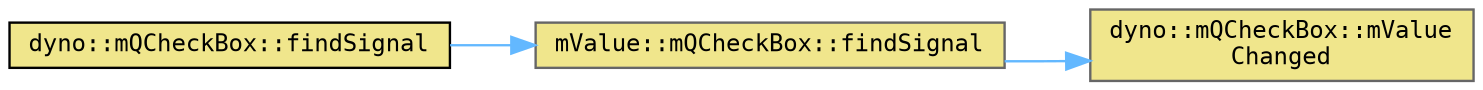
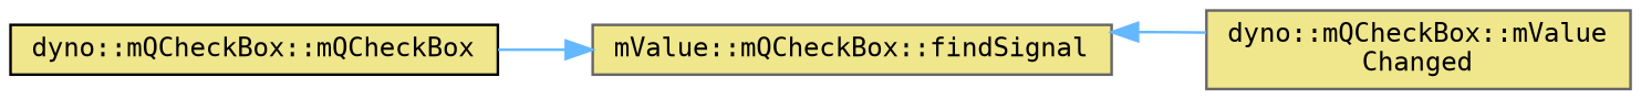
  digraph {
    fontname="DejaVu Sans Mono"
    rankdir=RL
    node [color=gray40 fillcolor=khaki fontname="DejaVu Sans Mono" fontsize=10 shape=box style=filled]
    edge [color=steelblue1 dir=back fontname="DejaVu Sans Mono" fontsize=10 labelfontname=Helvetica labelfontsize=10 style=solid]
    n1 [fontcolor=black height=0.2 label="dyno::mQCheckBox::mValue\lChanged" width=0.4]
    n2 [height=0.2 label="mValue::mQCheckBox::findSignal" width=0.4]
-   n3 [color=black height=0.2 label="dyno::mQCheckBox::findSignal" width=0.4]
-   n1 -> n2
+   n3 [color=black height=0.2 label="dyno::mQCheckBox::mQCheckBox" width=0.4]
+   n2 -> n1
    n2 -> n3
  }
